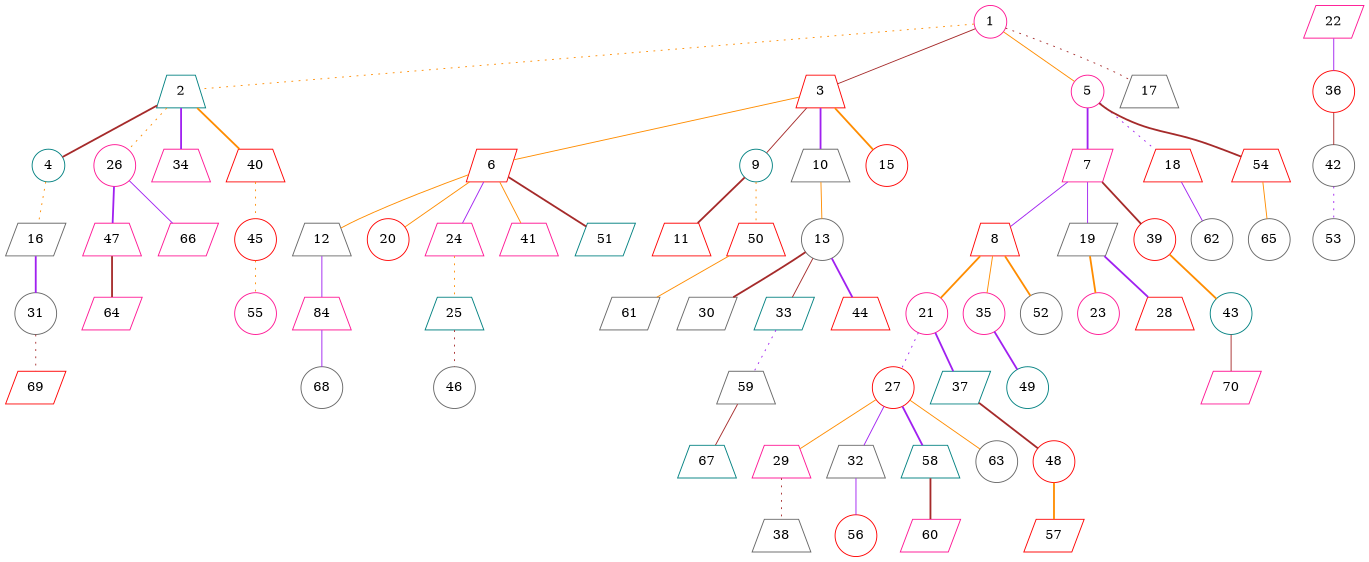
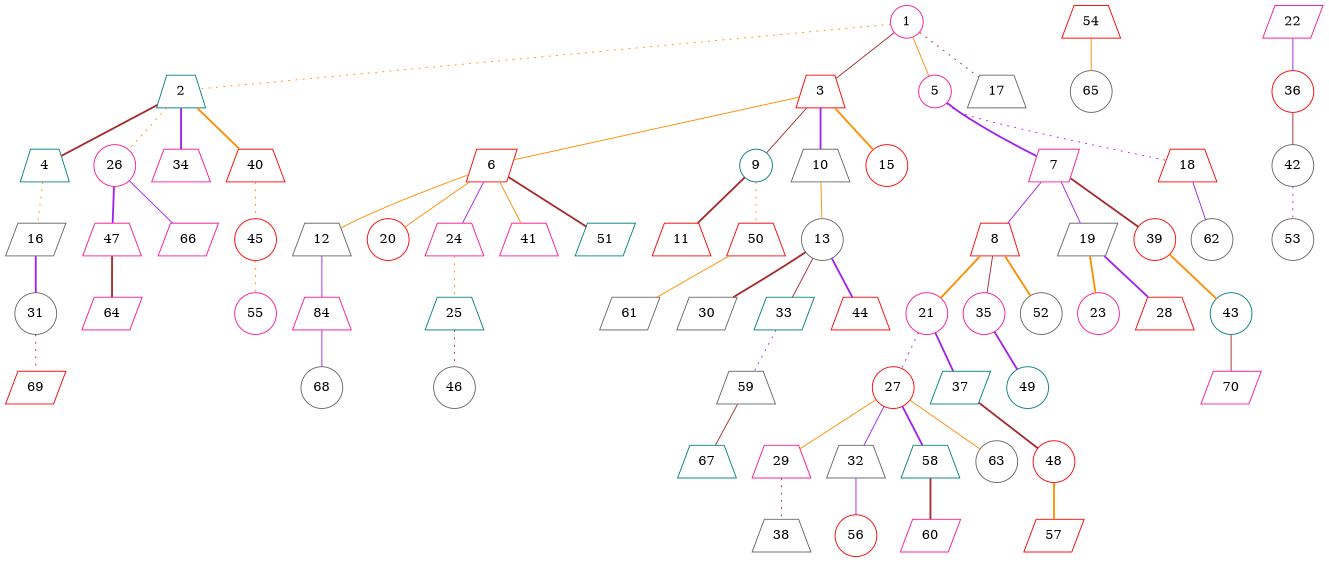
  graph {
    node [color=red shape=circle]
    edge [color=darkorange style=solid]
    1 [color=deeppink]
    2 [color=teal shape=trapezium]
    3 [shape=trapezium]
    5 [color=deeppink]
    17 [color=gray40 shape=trapezium]
-   4 [color=teal]
+   4 [color=teal shape=trapezium]
    26 [color=deeppink]
    34 [color=deeppink shape=trapezium]
    40 [shape=trapezium]
    6 [shape=parallelogram]
    9 [color=teal]
    10 [color=gray40 shape=trapezium]
    15
    7 [color=deeppink shape=parallelogram]
    18 [shape=trapezium]
    54 [shape=trapezium]
    16 [color=gray40 shape=parallelogram]
    47 [color=deeppink shape=trapezium]
    66 [color=deeppink shape=parallelogram]
    45
    12 [color=gray40 shape=trapezium]
    20
    24 [color=deeppink shape=trapezium]
    41 [color=deeppink shape=trapezium]
    51 [color=teal shape=parallelogram]
    11 [shape=trapezium]
    50 [shape=trapezium]
    13 [color=gray40]
    8 [shape=trapezium]
    19 [color=gray40 shape=parallelogram]
    39
    62 [color=gray40]
    65 [color=gray40]
    31 [color=gray40]
    64 [color=deeppink shape=parallelogram]
    55 [color=deeppink]
    n37 [color=deeppink label=84 shape=trapezium]
    25 [color=teal shape=trapezium]
    22 [color=deeppink shape=parallelogram]
    36
    61 [color=gray40 shape=parallelogram]
    30 [color=gray40 shape=parallelogram]
    33 [color=teal shape=parallelogram]
    44 [shape=trapezium]
    69 [shape=parallelogram]
    21 [color=deeppink]
    35 [color=deeppink]
    52 [color=gray40]
    23 [color=deeppink]
    28 [shape=trapezium]
    43 [color=teal]
    68 [color=gray40]
    46 [color=gray40]
    27
    37 [color=teal shape=parallelogram]
    49 [color=teal]
    70 [color=deeppink shape=parallelogram]
    29 [color=deeppink shape=trapezium]
    32 [color=gray40 shape=trapezium]
    58 [color=teal shape=trapezium]
    63 [color=gray40]
    48
    42 [color=gray40]
    59 [color=gray40 shape=trapezium]
    67 [color=teal shape=trapezium]
    38 [color=gray40 shape=trapezium]
    56
    60 [color=deeppink shape=parallelogram]
    57 [shape=parallelogram]
    53 [color=gray40]
    1 -- 2 [style=dotted]
    1 -- 3 [color=brown]
    1 -- 5
    1 -- 17 [color=brown style=dotted]
    2 -- 4 [color=brown style=bold]
    2 -- 26 [style=dotted]
    2 -- 34 [color=purple style=bold]
    2 -- 40 [style=bold]
    3 -- 6
    3 -- 9 [color=brown]
    3 -- 10 [color=purple style=bold]
    3 -- 15 [style=bold]
    5 -- 7 [color=purple style=bold]
    5 -- 18 [color=purple style=dotted]
-   5 -- 54 [color=brown style=bold]
    4 -- 16 [style=dotted]
    26 -- 47 [color=purple style=bold]
    26 -- 66 [color=purple]
    40 -- 45 [style=dotted]
    6 -- 12
    6 -- 20
    6 -- 24 [color=purple]
    6 -- 41
    6 -- 51 [color=brown style=bold]
    9 -- 11 [color=brown style=bold]
    9 -- 50 [style=dotted]
    10 -- 13
    7 -- 8 [color=purple]
    7 -- 19 [color=purple]
    7 -- 39 [color=brown style=bold]
    18 -- 62 [color=purple]
    54 -- 65
    16 -- 31 [color=purple style=bold]
    47 -- 64 [color=brown style=bold]
    45 -- 55 [style=dotted]
    12 -- n37 [color=purple]
    24 -- 25 [style=dotted]
    50 -- 61
    13 -- 30 [color=brown style=bold]
    13 -- 33 [color=brown]
    13 -- 44 [color=purple style=bold]
    8 -- 21 [style=bold]
-   8 -- 35
+   8 -- 35 [color=brown]
    8 -- 52 [style=bold]
    19 -- 23 [style=bold]
    19 -- 28 [color=purple style=bold]
    39 -- 43 [style=bold]
    31 -- 69 [color=brown style=dotted]
    n37 -- 68 [color=purple]
    25 -- 46 [color=brown style=dotted]
    22 -- 36 [color=purple]
    36 -- 42 [color=brown]
    33 -- 59 [color=purple style=dotted]
    21 -- 27 [color=purple style=dotted]
    21 -- 37 [color=purple style=bold]
    35 -- 49 [color=purple style=bold]
    43 -- 70 [color=brown]
    27 -- 29
    27 -- 32 [color=purple]
    27 -- 58 [color=purple style=bold]
    27 -- 63
    37 -- 48 [color=brown style=bold]
    29 -- 38 [color=brown style=dotted]
    32 -- 56 [color=purple]
    58 -- 60 [color=brown style=bold]
    48 -- 57 [style=bold]
    42 -- 53 [color=purple style=dotted]
    59 -- 67 [color=brown]
  }
